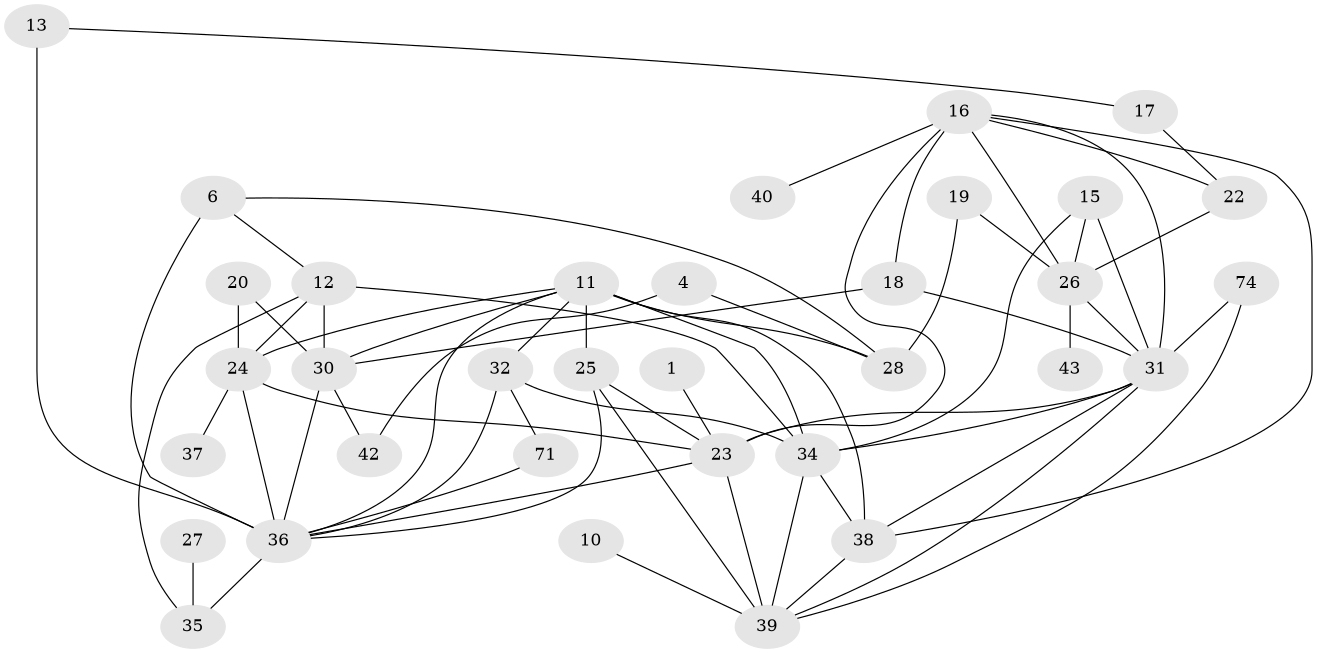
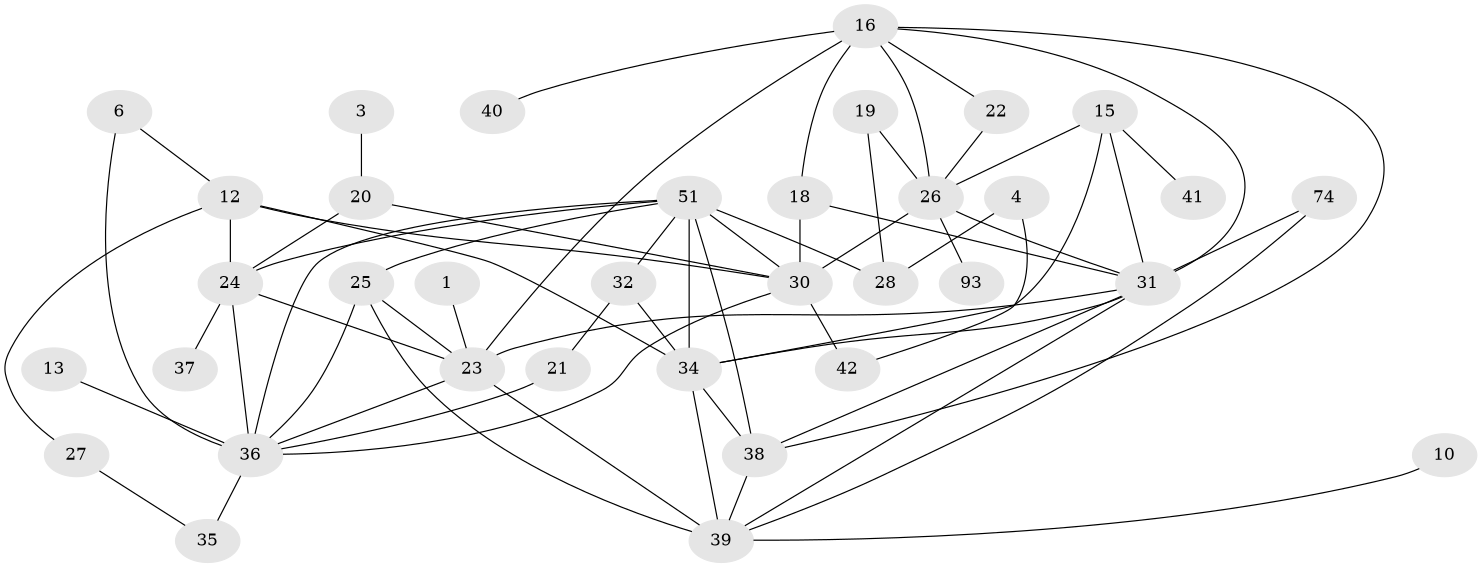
  graph {
    node [color=gray90 style=filled]
    edge [weight=1.0]
    n1 [label=23]
    1
    36
    39
+   3
    20
    24
    30
    4
    28
    42
    6
    12
    34
    35
    10
-   11
+   11 [label=51]
    25
    32
    38
    37
-   21 [label=71]
+   21
    13
-   17
    22
    n26 [label=74]
    31
    15
    26
-   43
+   41
+   43 [label=93]
    16
    18
    40
    19
    27
    n1 -- 36
    n1 -- 39 [weight=3.0]
    1 -- n1
    36 -- 35
+   3 -- 20
    20 -- 24
    20 -- 30
    24 -- n1
    24 -- 36 [weight=2.0]
    24 -- 37
    30 -- 36
    30 -- 42
    4 -- 28
    4 -- 42
    6 -- 36 [weight=2.0]
-   6 -- 28
    6 -- 12
    12 -- 24
    12 -- 30
    12 -- 34
-   12 -- 35
+   12 -- 27
    34 -- 39
    34 -- 38
    10 -- 39
    11 -- 36
    11 -- 24
    11 -- 30
    11 -- 28
    11 -- 34 [weight=2.0]
    11 -- 25
    11 -- 32
    11 -- 38
    25 -- n1
    25 -- 36
    25 -- 39
-   32 -- 36
    32 -- 34
    32 -- 21
    38 -- 39 [weight=2.0]
    21 -- 36
    13 -- 36 [weight=2.0]
-   13 -- 17
-   17 -- 22
    22 -- 26
    n26 -- 39
    n26 -- 31
    31 -- n1
    31 -- 39
    31 -- 34 [weight=2.0]
    31 -- 38
    15 -- 34
    15 -- 31
    15 -- 26
+   15 -- 41
+   26 -- 30
    26 -- 31
    26 -- 43
    16 -- n1 [weight=2.0]
    16 -- 38
    16 -- 22
    16 -- 31
    16 -- 26
    16 -- 18
    16 -- 40
    18 -- 30
    18 -- 31
    19 -- 28
    19 -- 26
    27 -- 35
  }
